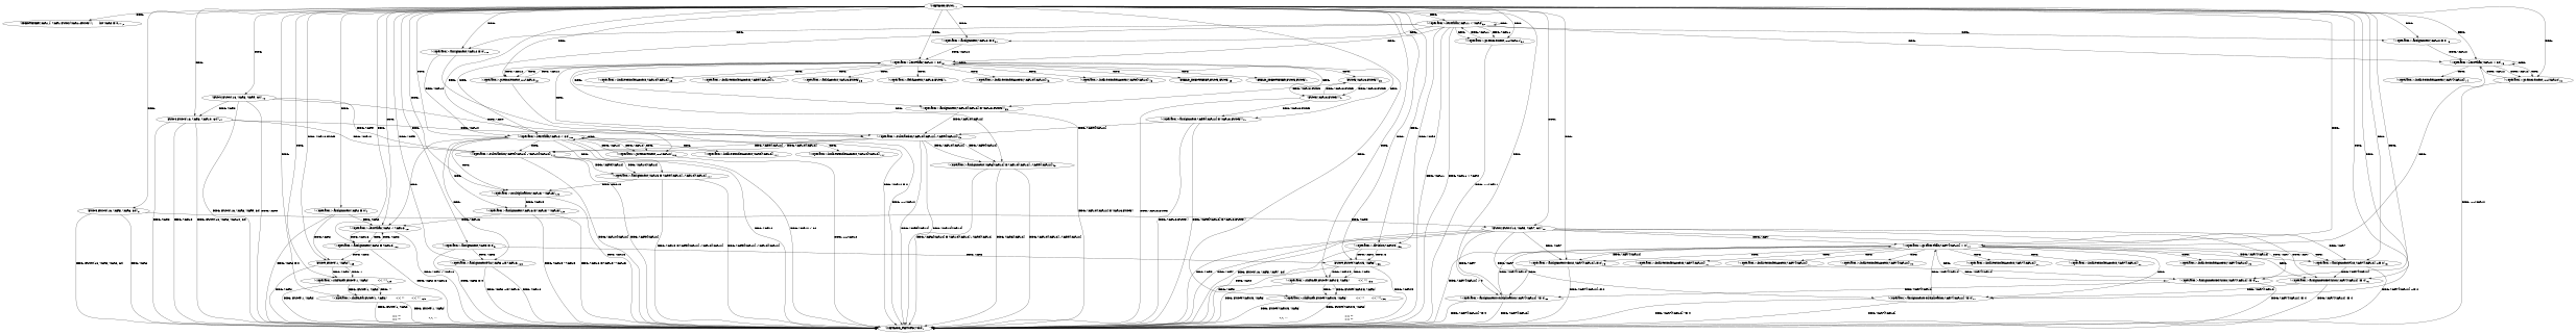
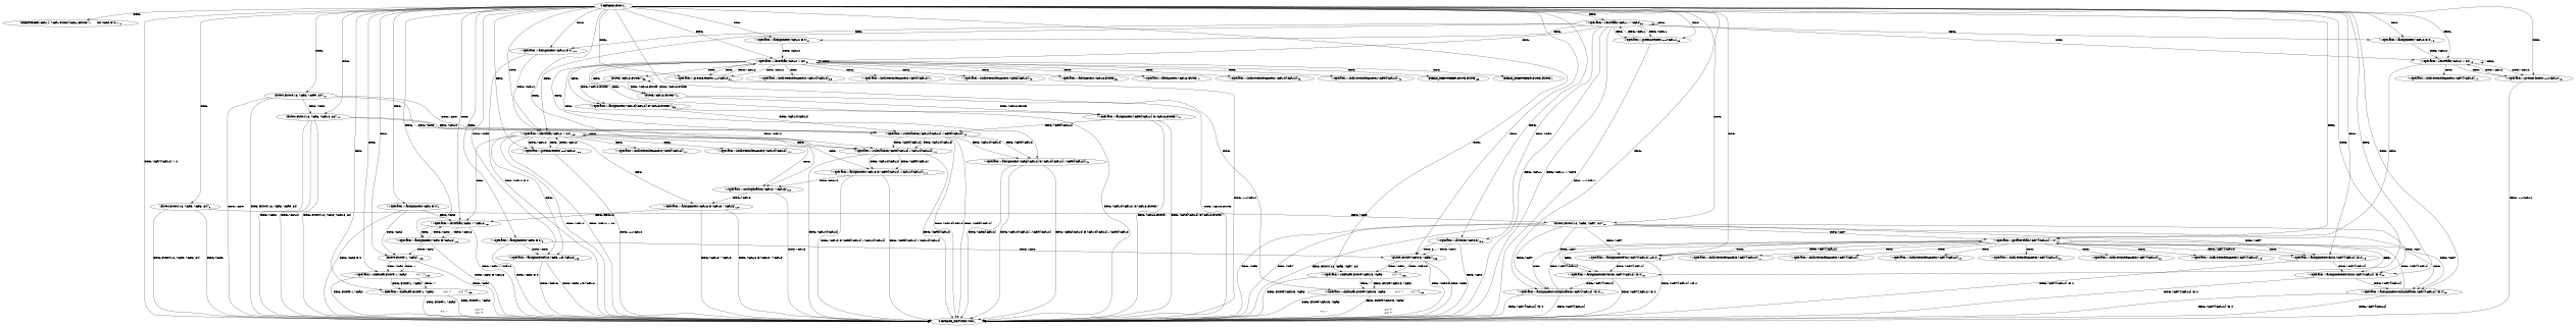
  digraph {
    n1 [label=<(METHOD,FUN1)<SUB>1</SUB>>]
    n2 [label=<(IDENTIFIER,VAR1,{  VAR1 FUN2(VAR1::FUN3());       int VAR2 = 0;...)<SUB>2</SUB>>]
    n3 [label=<(&lt;operator&gt;.assignment,VAR2 = 0)<SUB>4</SUB>>]
    n4 [label=<(&lt;operator&gt;.assignment,VAR3 = 0)<SUB>5</SUB>>]
    n5 [label=<(FUN4,FUN4(16, VAR5, VAR6, 64))<SUB>8</SUB>>]
    n6 [label=<(FUN4,FUN4(16, VAR5, VAR7, 64))<SUB>10</SUB>>]
    n7 [label=<(FUN4,FUN4(16, VAR8, VAR9, 64))<SUB>12</SUB>>]
    n8 [label=<(FUN4,FUN4(16, VAR8, VAR10, 64))<SUB>14</SUB>>]
    n9 [label=<(&lt;operator&gt;.shiftLeft,FUN9(1, VAR2)          &lt;&lt; &quot;&quot;        &lt;&lt; &quot;&quot;)<SUB>129</SUB>>]
    n10 [label=<(&lt;operator&gt;.shiftLeft,FUN9(VAR4/5, VAR3)          &lt;&lt; &quot;&quot;        &lt;&lt; &quot;&quot;)<SUB>136</SUB>>]
    n11 [label=<(&lt;operator&gt;.lessThan,VAR11 &lt; VAR4)<SUB>32</SUB>>]
    n12 [label=<(&lt;operator&gt;.preIncrement,++VAR11)<SUB>32</SUB>>]
    n13 [label=<(&lt;operator&gt;.shiftLeft,FUN9(1, VAR2)          &lt;&lt; &quot;&quot;)<SUB>129</SUB>>]
    n14 [label=<(&lt;operator&gt;.shiftLeft,FUN9(VAR4/5, VAR3)          &lt;&lt; &quot;&quot;)<SUB>136</SUB>>]
    n15 [label=<(&lt;operator&gt;.lessThan,VAR12 &lt; 64)<SUB>37</SUB>>]
    n16 [label=<(&lt;operator&gt;.preIncrement,++VAR12)<SUB>37</SUB>>]
    n17 [label=<(&lt;operator&gt;.lessThan,VAR12 &lt; 64)<SUB>73</SUB>>]
    n18 [label=<(&lt;operator&gt;.preIncrement,++VAR12)<SUB>73</SUB>>]
    n19 [label=<(&lt;operator&gt;.lessThan,VAR12 &lt; 64)<SUB>108</SUB>>]
    n20 [label=<(&lt;operator&gt;.preIncrement,++VAR12)<SUB>108</SUB>>]
    n21 [label=<(FUN9,FUN9(1, VAR2))<SUB>129</SUB>>]
    n22 [label=<(FUN9,FUN9(VAR4/5, VAR3))<SUB>136</SUB>>]
    n23 [label=<(&lt;operator&gt;.assignment,VAR12 = 0)<SUB>37</SUB>>]
    n24 [label=<(&lt;operator&gt;.assignment,VAR12 = 0)<SUB>73</SUB>>]
    n25 [label=<(&lt;operator&gt;.assignment,VAR12 = 0)<SUB>108</SUB>>]
    n26 [label=<(&lt;operator&gt;.assignmentPlus,VAR3 += VAR16)<SUB>123</SUB>>]
    n27 [label=<(&lt;operator&gt;.division,VAR4/5)<SUB>136</SUB>>]
    n28 [label=<(&lt;operator&gt;.greaterThan,VAR7[VAR12] &gt; 0)<SUB>74</SUB>>]
    n29 [label=<(&lt;operator&gt;.lessThan,VAR2 &lt; VAR16)<SUB>121</SUB>>]
    n30 [label=<(&lt;operator&gt;.assignmentPlus,VAR7[VAR12] += 2)<SUB>75</SUB>>]
    n31 [label=<(&lt;operator&gt;.assignmentDivision,VAR7[VAR12] /= 4)<SUB>76</SUB>>]
    n32 [label=<(&lt;operator&gt;.assignmentMultiplication,VAR7[VAR12] *= 4)<SUB>77</SUB>>]
    n33 [label=<(&lt;operator&gt;.multiplication,VAR15 * VAR15)<SUB>122</SUB>>]
    n34 [label=<(&lt;operator&gt;.assignment,VAR2 = VAR16)<SUB>122</SUB>>]
    n35 [label=<(&lt;operator&gt;.assignmentMinus,VAR7[VAR12] -= 2)<SUB>79</SUB>>]
    n36 [label=<(&lt;operator&gt;.assignmentDivision,VAR7[VAR12] /= 4)<SUB>80</SUB>>]
    n37 [label=<(&lt;operator&gt;.assignmentMultiplication,VAR7[VAR12] *= 4)<SUB>82</SUB>>]
    n38 [label=<(METHOD_RETURN,void)<SUB>1</SUB>>]
    n39 [label=<(&lt;operator&gt;.subtraction,VAR10[VAR12] - VAR9[VAR12])<SUB>43</SUB>>]
    n40 [label=<(&lt;operator&gt;.subtraction,VAR9[VAR12] - VAR10[VAR12])<SUB>117</SUB>>]
    n41 [label=<(&lt;operator&gt;.assignment,VAR10[VAR12] = VAR13.FUN5())<SUB>39</SUB>>]
    n42 [label=<(&lt;operator&gt;.assignment,VAR9[VAR12] = VAR13.FUN5())<SUB>41</SUB>>]
    n43 [label=<(&lt;operator&gt;.assignment,VAR6[VAR12] = VAR10[VAR12] - VAR9[VAR12])<SUB>43</SUB>>]
    n44 [label=<(FUN5,VAR13.FUN5())<SUB>39</SUB>>]
    n45 [label=<(FUN5,VAR13.FUN5())<SUB>41</SUB>>]
    n46 [label=<(&lt;operator&gt;.indirectIndexAccess,VAR10[VAR12])<SUB>39</SUB>>]
    n47 [label=<(&lt;operator&gt;.indirectIndexAccess,VAR9[VAR12])<SUB>41</SUB>>]
+   n48 [label=<(&lt;operator&gt;.indirectIndexAccess,VAR6[VAR12])<SUB>43</SUB>>]
    n49 [label=<(&lt;operator&gt;.fieldAccess,VAR13.FUN5)<SUB>39</SUB>>]
    n50 [label=<(&lt;operator&gt;.fieldAccess,VAR13.FUN5)<SUB>41</SUB>>]
    n51 [label=<(&lt;operator&gt;.indirectIndexAccess,VAR10[VAR12])<SUB>43</SUB>>]
    n52 [label=<(&lt;operator&gt;.indirectIndexAccess,VAR9[VAR12])<SUB>43</SUB>>]
    n53 [label=<(FIELD_IDENTIFIER,FUN5,FUN5)<SUB>39</SUB>>]
    n54 [label=<(FIELD_IDENTIFIER,FUN5,FUN5)<SUB>41</SUB>>]
    n55 [label=<(&lt;operator&gt;.indirectIndexAccess,VAR7[VAR12])<SUB>74</SUB>>]
    n56 [label=<(&lt;operator&gt;.assignment,VAR15 = VAR9[VAR12] - VAR10[VAR12])<SUB>117</SUB>>]
    n57 [label=<(&lt;operator&gt;.assignment,VAR16 = VAR15 * VAR15)<SUB>120</SUB>>]
    n58 [label=<(&lt;operator&gt;.indirectIndexAccess,VAR9[VAR12])<SUB>117</SUB>>]
    n59 [label=<(&lt;operator&gt;.indirectIndexAccess,VAR10[VAR12])<SUB>117</SUB>>]
    n60 [label=<(&lt;operator&gt;.indirectIndexAccess,VAR7[VAR12])<SUB>75</SUB>>]
    n61 [label=<(&lt;operator&gt;.indirectIndexAccess,VAR7[VAR12])<SUB>76</SUB>>]
    n62 [label=<(&lt;operator&gt;.indirectIndexAccess,VAR7[VAR12])<SUB>77</SUB>>]
    n63 [label=<(&lt;operator&gt;.indirectIndexAccess,VAR7[VAR12])<SUB>79</SUB>>]
    n64 [label=<(&lt;operator&gt;.indirectIndexAccess,VAR7[VAR12])<SUB>80</SUB>>]
    n65 [label=<(&lt;operator&gt;.indirectIndexAccess,VAR7[VAR12])<SUB>82</SUB>>]
    n1 -> n2 [label="DDG: "]
    n1 -> n3 [label="DDG: "]
    n1 -> n4 [label="DDG: "]
    n1 -> n5 [label="DDG: "]
    n1 -> n6 [label="DDG: "]
    n1 -> n7 [label="DDG: "]
    n1 -> n8 [label="DDG: "]
    n1 -> n9 [label="DDG: "]
    n1 -> n10 [label="DDG: "]
    n1 -> n11 [label="DDG: "]
    n1 -> n12 [label="DDG: "]
    n1 -> n13 [label="DDG: "]
    n1 -> n14 [label="DDG: "]
    n1 -> n15 [label="DDG: "]
    n1 -> n16 [label="DDG: "]
    n1 -> n17 [label="DDG: "]
    n1 -> n18 [label="DDG: "]
    n1 -> n19 [label="DDG: "]
    n1 -> n20 [label="DDG: "]
-   n1 -> n21 [label="DDG: VAR13.FUN5"]
+   n1 -> n21 [label="DDG: "]
    n1 -> n22 [label="DDG: "]
    n1 -> n23 [label="DDG: "]
    n1 -> n24 [label="DDG: "]
    n1 -> n25 [label="DDG: "]
    n1 -> n26 [label="DDG: VAR9"]
    n1 -> n27 [label="DDG: "]
    n1 -> n28 [label="DDG: "]
    n1 -> n29 [label="DDG: "]
    n1 -> n30 [label="DDG: "]
    n1 -> n31 [label="DDG: "]
    n1 -> n32 [label="DDG: "]
    n1 -> n33 [label="DDG: "]
    n1 -> n34 [label="DDG: "]
    n1 -> n35 [label="DDG: "]
    n1 -> n36 [label="DDG: "]
    n1 -> n37 [label="DDG: "]
    n3 -> n21 [label="DDG: VAR2"]
    n3 -> n29 [label="DDG: VAR2"]
    n3 -> n38 [label="DDG: VAR2 = 0"]
    n4 -> n22 [label="DDG: VAR3"]
    n4 -> n26 [label="DDG: VAR3"]
    n4 -> n38 [label="DDG: VAR3 = 0"]
    n5 -> n6 [label="DDG: VAR5"]
    n5 -> n38 [label="DDG: VAR6"]
    n5 -> n38 [label="DDG: FUN4(16, VAR5, VAR6, 64)"]
    n6 -> n28 [label="DDG: VAR7"]
    n6 -> n30 [label="DDG: VAR7"]
    n6 -> n31 [label="DDG: VAR7"]
    n6 -> n32 [label="DDG: VAR7"]
    n6 -> n35 [label="DDG: VAR7"]
    n6 -> n36 [label="DDG: VAR7"]
    n6 -> n37 [label="DDG: VAR7"]
    n6 -> n38 [label="DDG: VAR5"]
    n6 -> n38 [label="DDG: VAR7"]
    n6 -> n38 [label="DDG: FUN4(16, VAR5, VAR7, 64)"]
    n7 -> n8 [label="DDG: VAR8"]
    n7 -> n38 [label="DDG: VAR9"]
    n7 -> n38 [label="DDG: FUN4(16, VAR8, VAR9, 64)"]
    n7 -> n39 [label="DDG: VAR9"]
    n7 -> n40 [label="DDG: VAR9"]
    n8 -> n38 [label="DDG: VAR8"]
    n8 -> n38 [label="DDG: VAR10"]
    n8 -> n38 [label="DDG: FUN4(16, VAR8, VAR10, 64)"]
    n8 -> n39 [label="DDG: VAR10"]
    n8 -> n40 [label="DDG: VAR10"]
    n9 -> n38 [label="DDG: FUN9(1, VAR2)\n\n\n       &lt;&lt; &quot;&quot;"]
    n9 -> n38 [label="DDG: FUN9(1, VAR2)\n\n\n       &lt;&lt; &quot;&quot;\n       &lt;&lt; &quot;&quot;"]
    n10 -> n38 [label="DDG: FUN9(VAR4/5, VAR3)\n\n\n       &lt;&lt; &quot;&quot;"]
    n10 -> n38 [label="DDG: FUN9(VAR4/5, VAR3)\n\n\n       &lt;&lt; &quot;&quot;\n       &lt;&lt; &quot;&quot;"]
    n11 -> n11 [label="CDG: "]
    n11 -> n12 [label="DDG: VAR11"]
    n11 -> n12 [label="CDG: "]
    n11 -> n15 [label="CDG: "]
    n11 -> n17 [label="CDG: "]
    n11 -> n19 [label="CDG: "]
    n11 -> n23 [label="CDG: "]
    n11 -> n24 [label="CDG: "]
    n11 -> n25 [label="CDG: "]
    n11 -> n27 [label="DDG: VAR4"]
    n11 -> n38 [label="DDG: VAR11"]
    n11 -> n38 [label="DDG: VAR11 &lt; VAR4"]
    n12 -> n11 [label="DDG: VAR11"]
    n12 -> n38 [label="DDG: ++VAR11"]
    n13 -> n9 [label="DDG: FUN9(1, VAR2)"]
    n13 -> n9 [label="DDG: &quot;&quot;"]
    n13 -> n38 [label="DDG: FUN9(1, VAR2)"]
    n14 -> n10 [label="DDG: FUN9(VAR4/5, VAR3)"]
    n14 -> n10 [label="DDG: &quot;&quot;"]
    n14 -> n38 [label="DDG: FUN9(VAR4/5, VAR3)"]
    n15 -> n15 [label="CDG: "]
    n15 -> n16 [label="DDG: VAR12"]
    n15 -> n16 [label="CDG: "]
    n15 -> n39 [label="CDG: "]
    n15 -> n41 [label="CDG: "]
    n15 -> n42 [label="CDG: "]
    n15 -> n43 [label="CDG: "]
    n15 -> n44 [label="CDG: "]
    n15 -> n45 [label="CDG: "]
    n15 -> n46 [label="CDG: "]
    n15 -> n47 [label="CDG: "]
+   n15 -> n48 [label="CDG: "]
    n15 -> n49 [label="CDG: "]
    n15 -> n50 [label="CDG: "]
    n15 -> n51 [label="CDG: "]
    n15 -> n52 [label="CDG: "]
    n15 -> n53 [label="CDG: "]
    n15 -> n54 [label="CDG: "]
    n16 -> n15 [label="DDG: VAR12"]
    n16 -> n38 [label="DDG: ++VAR12"]
    n17 -> n17 [label="CDG: "]
    n17 -> n18 [label="DDG: VAR12"]
    n17 -> n18 [label="CDG: "]
    n17 -> n28 [label="CDG: "]
    n17 -> n55 [label="CDG: "]
    n18 -> n17 [label="DDG: VAR12"]
    n18 -> n38 [label="DDG: ++VAR12"]
    n19 -> n19 [label="CDG: "]
    n19 -> n20 [label="DDG: VAR12"]
    n19 -> n20 [label="CDG: "]
    n19 -> n26 [label="CDG: "]
    n19 -> n29 [label="CDG: "]
    n19 -> n33 [label="CDG: "]
    n19 -> n38 [label="DDG: VAR12"]
    n19 -> n38 [label="DDG: VAR12 &lt; 64"]
    n19 -> n40 [label="CDG: "]
    n19 -> n56 [label="CDG: "]
    n19 -> n57 [label="CDG: "]
    n19 -> n58 [label="CDG: "]
    n19 -> n59 [label="CDG: "]
    n20 -> n19 [label="DDG: VAR12"]
    n20 -> n38 [label="DDG: ++VAR12"]
    n21 -> n13 [label="DDG: 1"]
    n21 -> n13 [label="DDG: VAR2"]
    n21 -> n38 [label="DDG: VAR2"]
    n22 -> n14 [label="DDG: VAR4/5"]
    n22 -> n14 [label="DDG: VAR3"]
    n22 -> n38 [label="DDG: VAR4/5"]
    n22 -> n38 [label="DDG: VAR3"]
    n23 -> n15 [label="DDG: VAR12"]
    n24 -> n17 [label="DDG: VAR12"]
    n25 -> n19 [label="DDG: VAR12"]
    n25 -> n38 [label="DDG: VAR12 = 0"]
    n26 -> n38 [label="DDG: VAR16"]
    n26 -> n38 [label="DDG: VAR3 += VAR16"]
    n27 -> n22 [label="DDG: VAR4"]
    n27 -> n22 [label="DDG: 5"]
    n27 -> n38 [label="DDG: VAR4"]
    n28 -> n30 [label="DDG: VAR7[VAR12]"]
    n28 -> n30 [label="CDG: "]
    n28 -> n31 [label="CDG: "]
    n28 -> n32 [label="CDG: "]
    n28 -> n35 [label="DDG: VAR7[VAR12]"]
    n28 -> n35 [label="CDG: "]
    n28 -> n36 [label="CDG: "]
    n28 -> n37 [label="CDG: "]
-   n28 -> n38 [label="DDG: VAR7[VAR12] &gt; 0"]
+   n1 -> n38 [label="DDG: VAR7[VAR12] &gt; 0"]
    n28 -> n60 [label="CDG: "]
    n28 -> n61 [label="CDG: "]
    n28 -> n62 [label="CDG: "]
    n28 -> n63 [label="CDG: "]
    n28 -> n64 [label="CDG: "]
    n28 -> n65 [label="CDG: "]
    n29 -> n34 [label="DDG: VAR16"]
    n29 -> n34 [label="CDG: "]
    n29 -> n38 [label="DDG: VAR2 &lt; VAR16"]
    n30 -> n31 [label="DDG: VAR7[VAR12]"]
    n30 -> n38 [label="DDG: VAR7[VAR12] += 2"]
    n31 -> n32 [label="DDG: VAR7[VAR12]"]
    n31 -> n38 [label="DDG: VAR7[VAR12] /= 4"]
    n32 -> n28 [label="DDG: VAR7[VAR12]"]
    n32 -> n38 [label="DDG: VAR7[VAR12]"]
    n32 -> n38 [label="DDG: VAR7[VAR12] *= 4"]
    n33 -> n38 [label="DDG: VAR15"]
    n33 -> n57 [label="DDG: VAR15"]
    n34 -> n21 [label="DDG: VAR2"]
    n34 -> n29 [label="DDG: VAR2"]
    n34 -> n38 [label="DDG: VAR2 = VAR16"]
    n35 -> n36 [label="DDG: VAR7[VAR12]"]
    n35 -> n38 [label="DDG: VAR7[VAR12] -= 2"]
    n36 -> n37 [label="DDG: VAR7[VAR12]"]
    n36 -> n38 [label="DDG: VAR7[VAR12] /= 4"]
    n37 -> n28 [label="DDG: VAR7[VAR12]"]
    n37 -> n38 [label="DDG: VAR7[VAR12]"]
    n37 -> n38 [label="DDG: VAR7[VAR12] *= 4"]
    n39 -> n38 [label="DDG: VAR10[VAR12]"]
    n39 -> n38 [label="DDG: VAR9[VAR12]"]
    n39 -> n40 [label="DDG: VAR9[VAR12]"]
    n39 -> n40 [label="DDG: VAR10[VAR12]"]
    n39 -> n43 [label="DDG: VAR10[VAR12]"]
    n39 -> n43 [label="DDG: VAR9[VAR12]"]
    n40 -> n38 [label="DDG: VAR9[VAR12]"]
    n40 -> n38 [label="DDG: VAR10[VAR12]"]
    n40 -> n56 [label="DDG: VAR9[VAR12]"]
    n40 -> n56 [label="DDG: VAR10[VAR12]"]
    n41 -> n38 [label="DDG: VAR10[VAR12] = VAR13.FUN5()"]
    n41 -> n39 [label="DDG: VAR10[VAR12]"]
    n42 -> n38 [label="DDG: VAR13.FUN5()"]
    n42 -> n38 [label="DDG: VAR9[VAR12] = VAR13.FUN5()"]
    n42 -> n39 [label="DDG: VAR9[VAR12]"]
    n43 -> n38 [label="DDG: VAR6[VAR12]"]
    n43 -> n38 [label="DDG: VAR10[VAR12] - VAR9[VAR12]"]
    n43 -> n38 [label="DDG: VAR6[VAR12] = VAR10[VAR12] - VAR9[VAR12]"]
    n44 -> n41 [label="DDG: VAR13.FUN5"]
    n44 -> n45 [label="DDG: VAR13.FUN5"]
    n45 -> n38 [label="DDG: VAR13.FUN5"]
    n45 -> n42 [label="DDG: VAR13.FUN5"]
    n45 -> n44 [label="DDG: VAR13.FUN5"]
    n56 -> n33 [label="DDG: CDG15"]
    n56 -> n38 [label="DDG: VAR9[VAR12] - VAR10[VAR12]"]
    n56 -> n38 [label="DDG: VAR15 = VAR9[VAR12] - VAR10[VAR12]"]
-   n57 -> n29 [label="DDG: VAR16"]
+   n57 -> n29 [label="DDG: DDG16"]
    n57 -> n38 [label="DDG: VAR15 * VAR15"]
    n57 -> n38 [label="DDG: VAR16 = VAR15 * VAR15"]
  }
